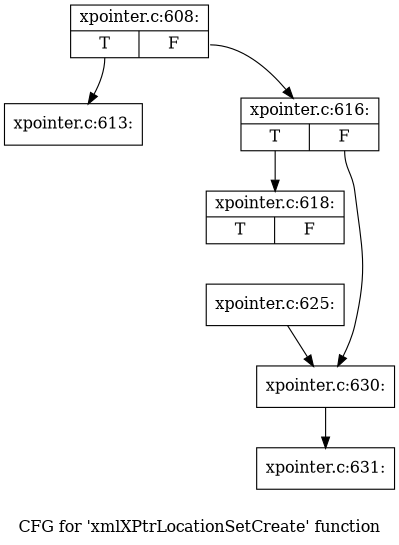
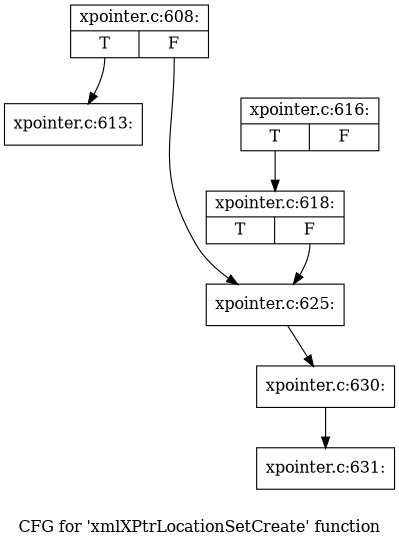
  digraph {
    label="CFG for 'xmlXPtrLocationSetCreate' function"
    node [shape=record]
    edge [tailport=s1]
    n1 [label="{xpointer.c:608:|{<s0>T|<s1>F}}"]
    n2 [label="{xpointer.c:613:}"]
    n3 [label="{xpointer.c:616:|{<s0>T|<s1>F}}"]
    n4 [label="{xpointer.c:618:|{<s0>T|<s1>F}}"]
    n5 [label="{xpointer.c:630:}"]
    n6 [label="{xpointer.c:631:}"]
    n7 [label="{xpointer.c:625:}"]
    n1 -> n2 [tailport=s0]
-   n1 -> n3
+   n1 -> n7
    n3 -> n4 [tailport=s0]
-   n3 -> n5
+   n4 -> n7
    n5 -> n6 [tailport=""]
    n7 -> n5 [tailport=""]
  }
